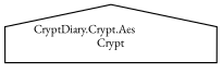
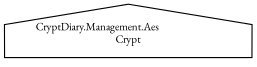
  digraph {
    rankdir=LR
    fontname="EB Garamond"
-   n1 [color=black fillcolor=white fontname="EB Garamond" fontsize=10 height=0.2 label="CryptDiary.Crypt.Aes\lCrypt" shape=house style=filled width=0.4]
+   n1 [color=black fillcolor=white fontname="EB Garamond" fontsize=10 height=0.2 label="CryptDiary.Management.Aes\lCrypt" shape=house style=filled width=0.4]
  }
